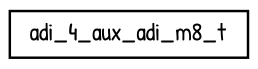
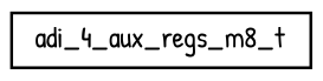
  digraph {
    rankdir=TB
    fontname="Patrick Hand"
-   n1 [color=black fillcolor=white fontname="Patrick Hand" fontsize=10 height=0.2 label=adi_4_aux_adi_m8_t shape=record style=filled width=0.4]
+   n1 [color=black fillcolor=white fontname="Patrick Hand" fontsize=10 height=0.2 label=adi_4_aux_regs_m8_t shape=record style=filled width=0.4]
  }
